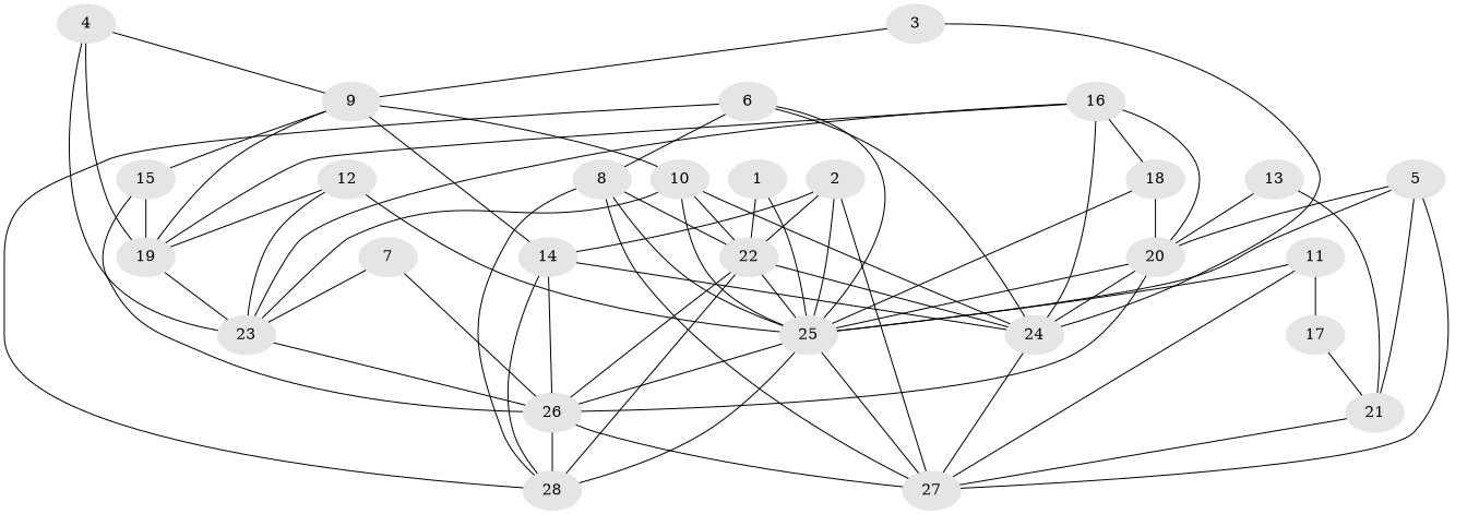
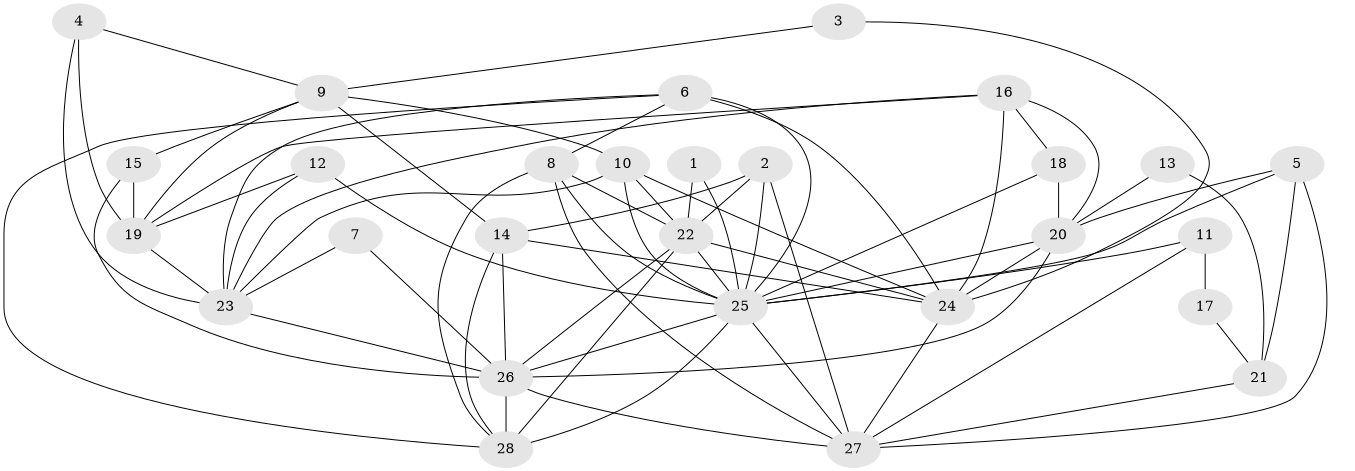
  graph {
    node [color=gray90 style=filled]
    edge [weight=1.0]
    1
    22
    25
    24
    28
    26
    2
    27
    14
    3
    9
    19
    10
    15
    4
    23
    5
    20
    21
    6
    8
    7
    17
    11
    12
    13
    16
    18
    1 -- 22
    1 -- 25
    22 -- 25 [weight=2.0]
    22 -- 24 [weight=2.0]
    22 -- 28
    22 -- 26 [weight=2.0]
    25 -- 28 [weight=2.0]
    25 -- 26
    25 -- 27
    24 -- 27
    26 -- 28
    26 -- 27
    2 -- 22
    2 -- 25
    2 -- 27
    2 -- 14
    14 -- 24
    14 -- 28
    14 -- 26
    3 -- 24
    3 -- 9
    9 -- 14
    9 -- 19
    9 -- 10
    9 -- 15
    19 -- 23
    10 -- 22
    10 -- 25
    10 -- 24
    10 -- 23
    15 -- 26
    15 -- 19
    4 -- 9
    4 -- 19 [weight=2.0]
    4 -- 23 [weight=2.0]
    23 -- 26
    5 -- 25
    5 -- 27
    5 -- 20
    5 -- 21 [weight=2.0]
    20 -- 25
    20 -- 24
    20 -- 26
    21 -- 27
    6 -- 25
    6 -- 24 [weight=2.0]
    6 -- 28
+   6 -- 23
    6 -- 8
    8 -- 22
    8 -- 25
    8 -- 28
    8 -- 27 [weight=2.0]
    7 -- 26
    7 -- 23
    17 -- 21
    11 -- 25 [weight=2.0]
    11 -- 27
    11 -- 17
    12 -- 25
    12 -- 19
    12 -- 23
    13 -- 20
    13 -- 21
    16 -- 24
    16 -- 19
    16 -- 23
    16 -- 20
    16 -- 18
    18 -- 25
    18 -- 20
  }
